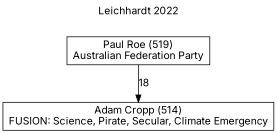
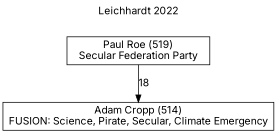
  digraph {
    label="Leichhardt 2022"
    labelloc=t
    mclimit=10
    fontname=Inter
    node [shape=box fontname=Inter]
    n1 [label="Adam Cropp (514)\nFUSION: Science, Pirate, Secular, Climate Emergency"]
-   n2 [label="Paul Roe (519)\nAustralian Federation Party"]
+   n2 [label="Paul Roe (519)\nSecular Federation Party"]
    n2 -> n1 [label=18 fontname=Inter]
  }
